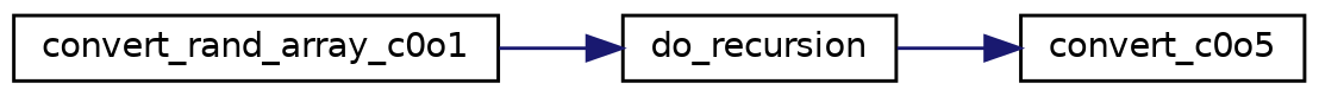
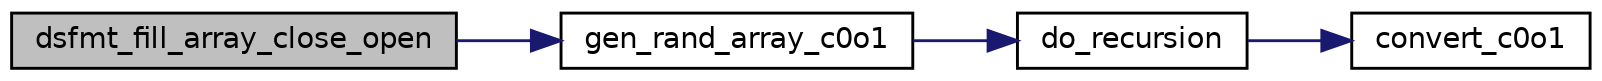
  digraph {
    rankdir=LR
    node [color=black fillcolor=white fontname=Helvetica fontsize=10 shape=record style=filled]
    edge [color=midnightblue fontname=Helvetica fontsize=10 labelfontname=Helvetica labelfontsize=10 style=solid]
-   n2 [height=0.2 label=convert_rand_array_c0o1 width=0.4]
+   n1 [fillcolor=grey75 fontcolor=black height=0.2 label=dsfmt_fill_array_close_open width=0.4]
+   n2 [height=0.2 label=gen_rand_array_c0o1 width=0.4]
    n3 [height=0.2 label=do_recursion width=0.4]
-   n4 [height=0.2 label=convert_c0o5 width=0.4]
+   n4 [height=0.2 label=convert_c0o1 width=0.4]
+   n1 -> n2
    n2 -> n3
    n3 -> n4
  }
